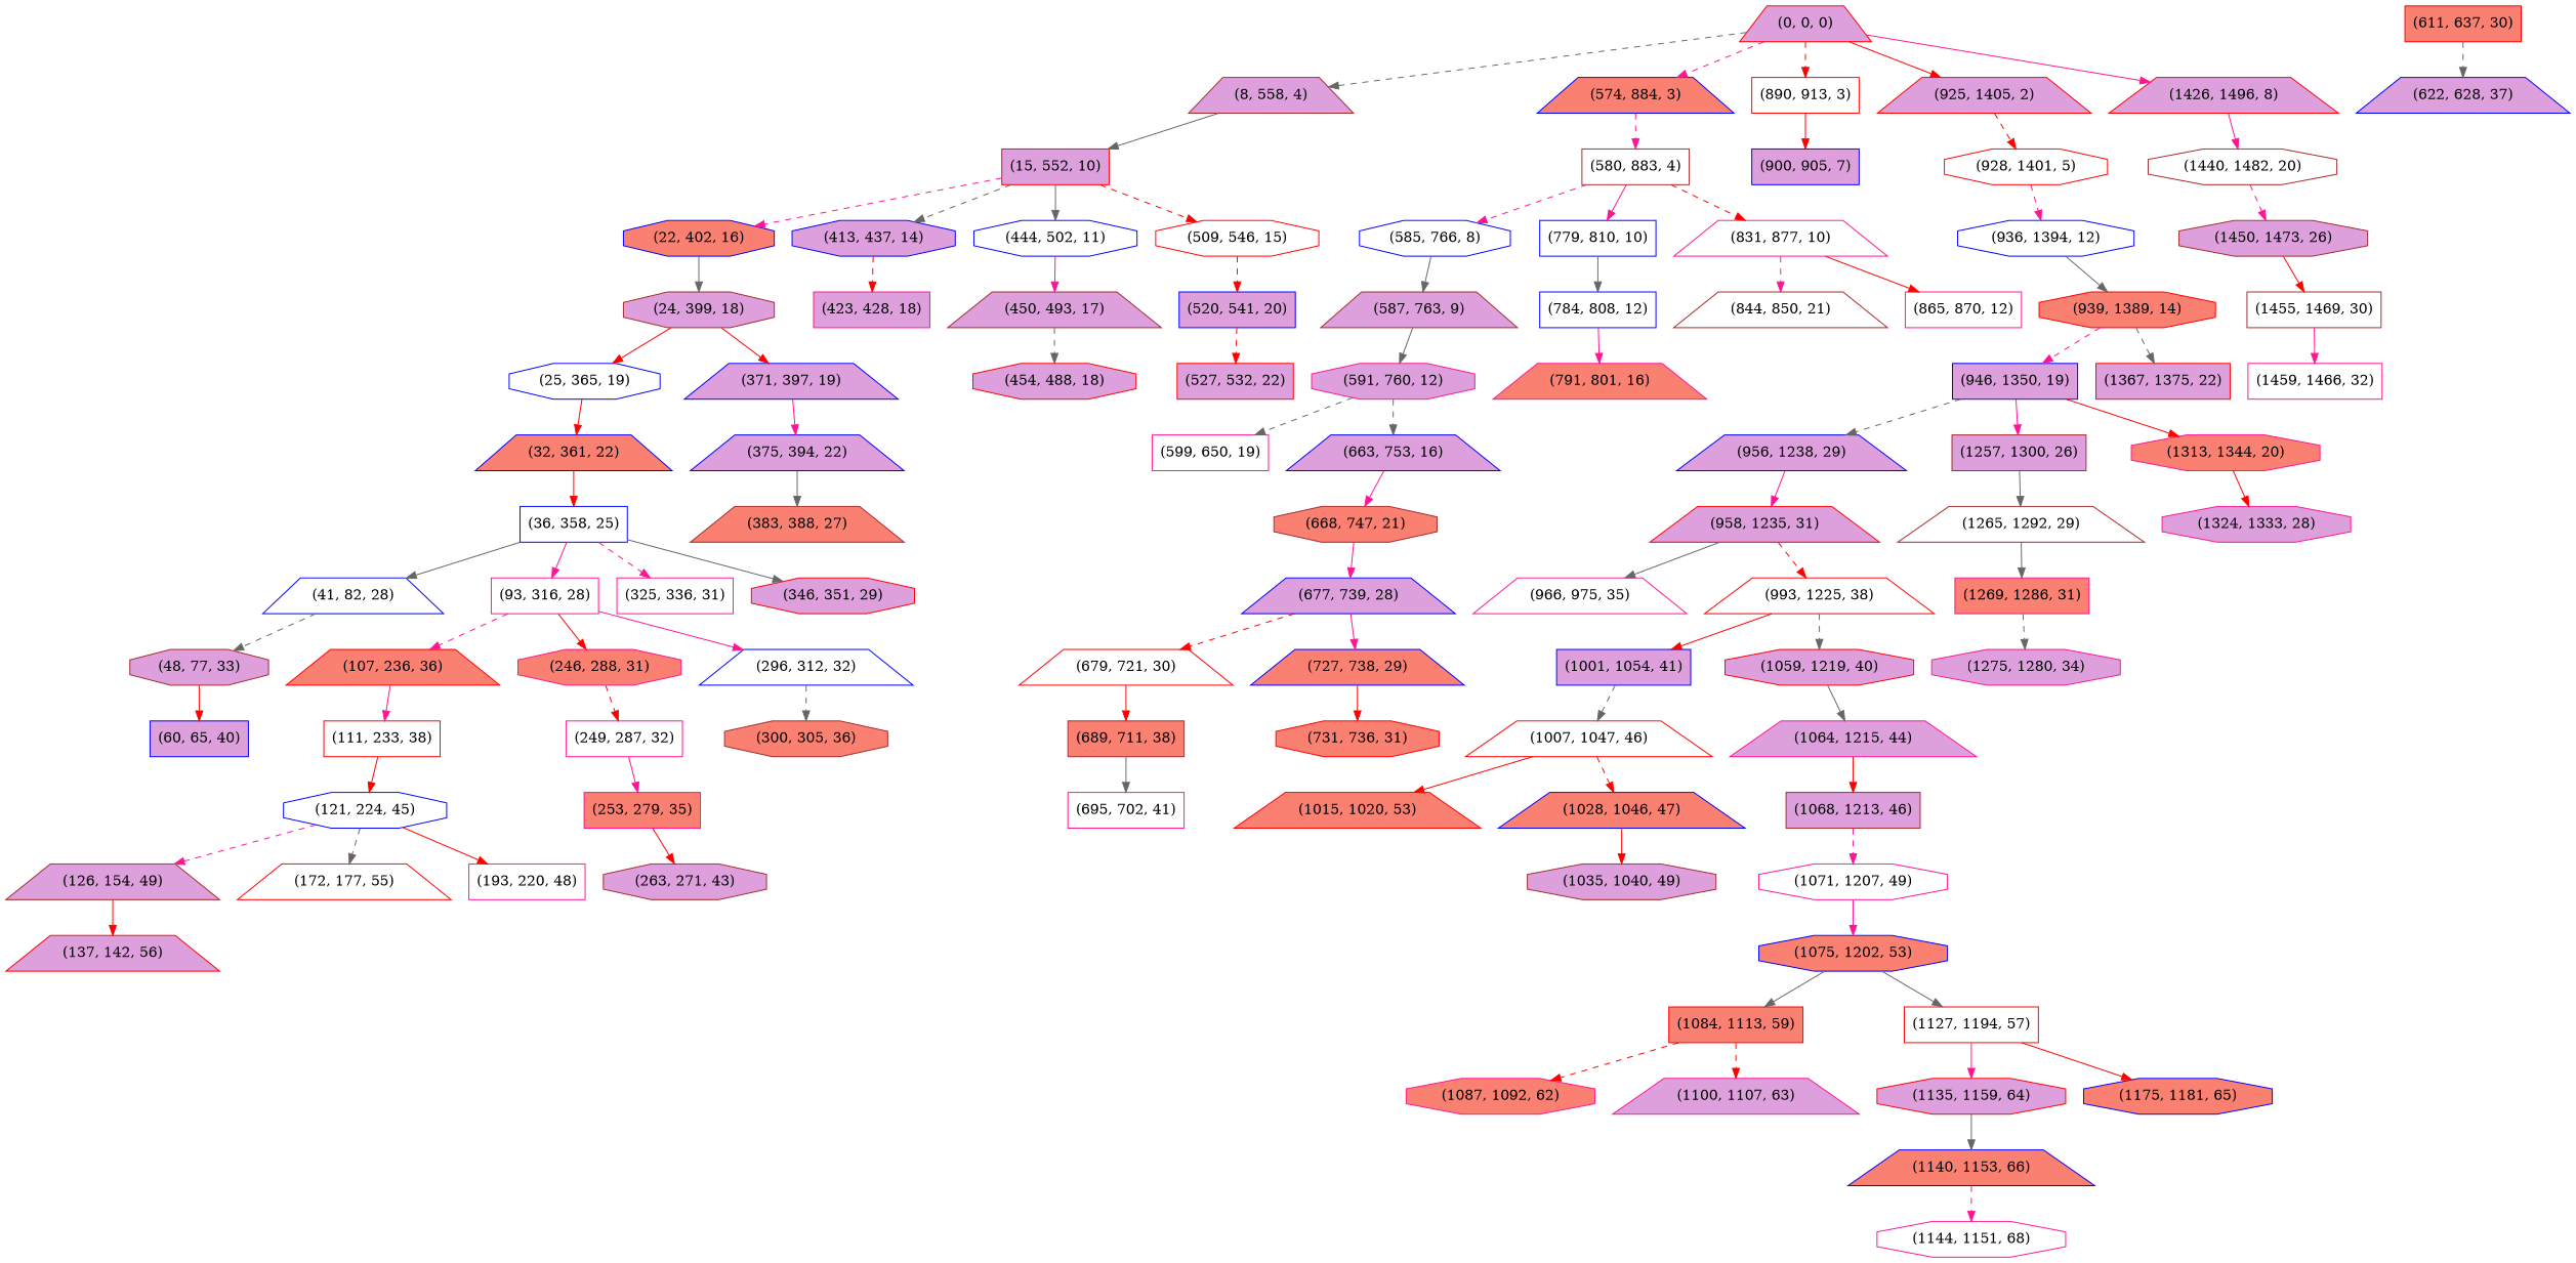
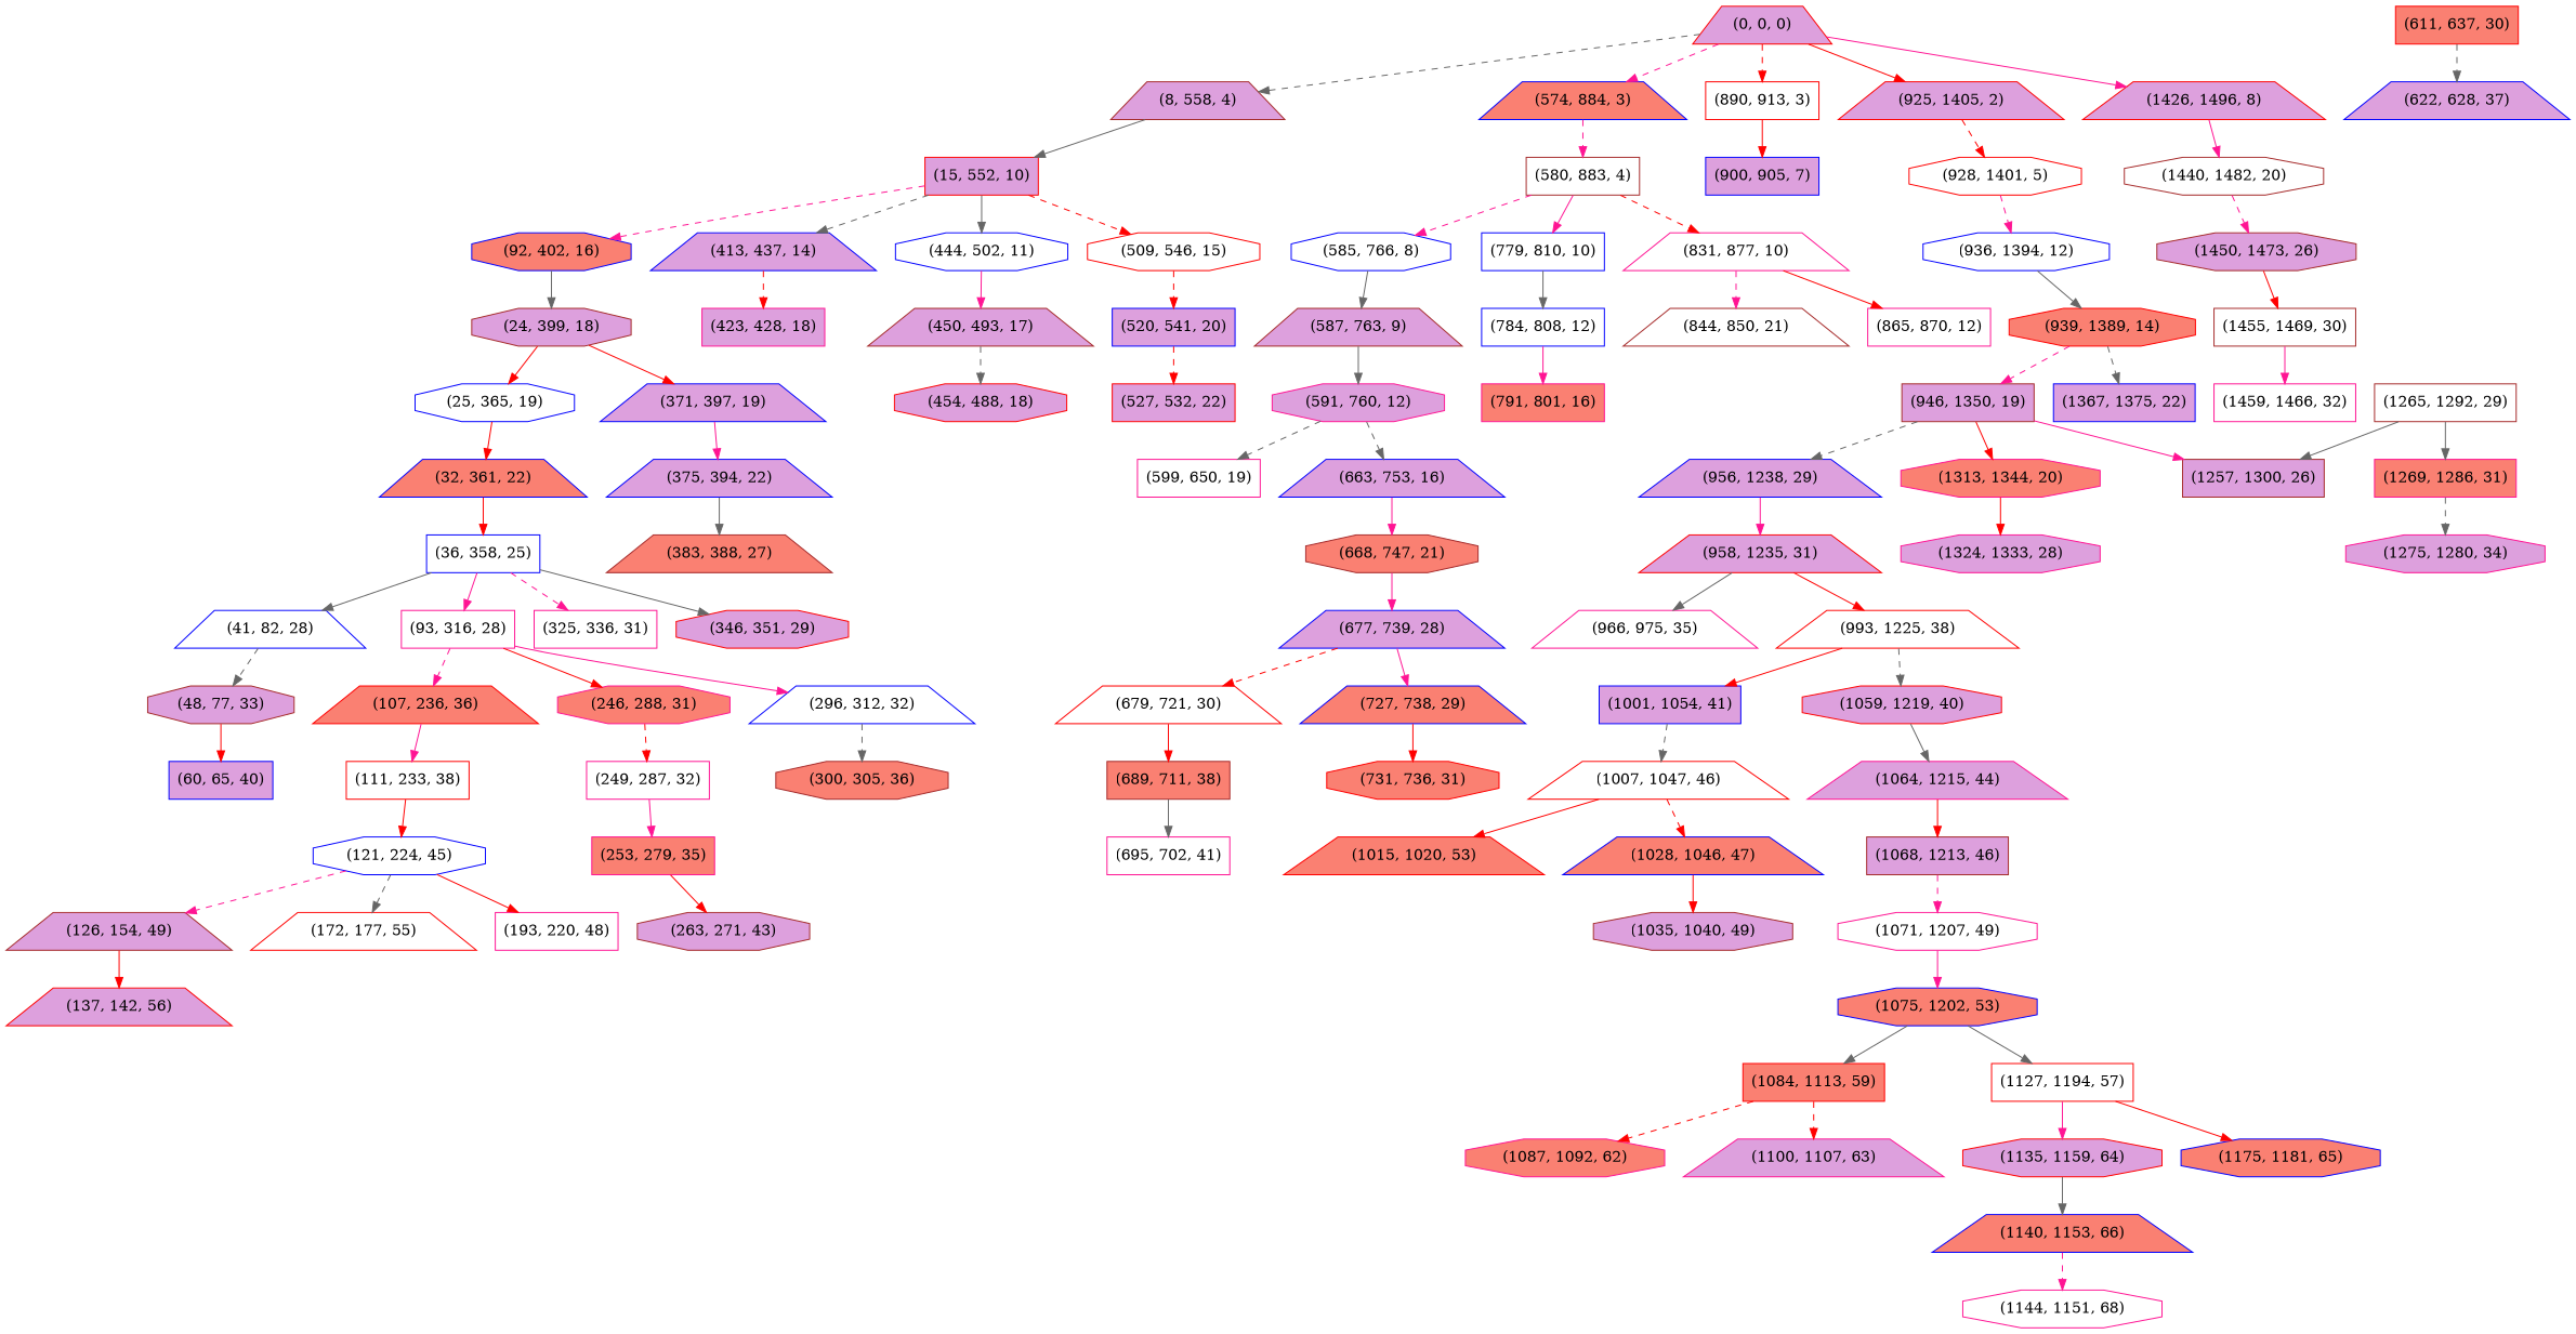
  digraph {
    node [color=blue fillcolor=plum shape=trapezium style=filled]
    edge [color=red style=solid]
    "(0, 0, 0)" [color=red]
    "(8, 558, 4)" [color=brown]
    "(574, 884, 3)" [fillcolor=salmon]
    "(890, 913, 3)" [color=red fillcolor=white shape=box]
    "(925, 1405, 2)" [color=red]
    "(1426, 1496, 8)" [color=red]
    "(15, 552, 10)" [color=red shape=box]
    "(580, 883, 4)" [color=brown fillcolor=white shape=box]
    "(900, 905, 7)" [shape=box]
    "(928, 1401, 5)" [color=red fillcolor=white shape=octagon]
    "(1440, 1482, 20)" [color=brown fillcolor=white shape=octagon]
-   "(22, 402, 16)" [fillcolor=salmon shape=octagon]
-   "(413, 437, 14)" [shape=octagon]
+   "(22, 402, 16)" [fillcolor=salmon shape=octagon label="(92, 402, 16)"]
+   "(413, 437, 14)"
    "(444, 502, 11)" [fillcolor=white shape=octagon]
    "(509, 546, 15)" [color=red fillcolor=white shape=octagon]
    "(24, 399, 18)" [color=brown shape=octagon]
    "(423, 428, 18)" [color=deeppink shape=box]
    "(450, 493, 17)" [color=brown]
    "(520, 541, 20)" [shape=box]
    "(25, 365, 19)" [fillcolor=white shape=octagon]
    "(371, 397, 19)"
    "(32, 361, 22)" [fillcolor=salmon]
    "(375, 394, 22)"
    "(36, 358, 25)" [fillcolor=white shape=box]
    "(41, 82, 28)" [fillcolor=white]
    "(93, 316, 28)" [color=deeppink fillcolor=white shape=box]
    "(325, 336, 31)" [color=deeppink fillcolor=white shape=box]
    "(346, 351, 29)" [color=red shape=octagon]
    "(48, 77, 33)" [color=brown shape=octagon]
    "(107, 236, 36)" [color=red fillcolor=salmon]
    "(246, 288, 31)" [color=deeppink fillcolor=salmon shape=octagon]
    "(296, 312, 32)" [fillcolor=white]
    "(60, 65, 40)" [shape=box]
    "(111, 233, 38)" [color=red fillcolor=white shape=box]
    "(249, 287, 32)" [color=deeppink fillcolor=white shape=box]
    "(300, 305, 36)" [color=brown fillcolor=salmon shape=octagon]
    "(121, 224, 45)" [fillcolor=white shape=octagon]
    "(126, 154, 49)" [color=brown]
    "(172, 177, 55)" [color=red fillcolor=white]
    "(193, 220, 48)" [color=deeppink fillcolor=white shape=box]
    "(137, 142, 56)" [color=red]
    "(253, 279, 35)" [color=deeppink fillcolor=salmon shape=box]
    "(263, 271, 43)" [color=brown shape=octagon]
    "(383, 388, 27)" [color=brown fillcolor=salmon]
    "(454, 488, 18)" [color=red shape=octagon]
    "(527, 532, 22)" [color=red shape=box]
    "(585, 766, 8)" [fillcolor=white shape=octagon]
    "(779, 810, 10)" [fillcolor=white shape=box]
    "(831, 877, 10)" [color=deeppink fillcolor=white]
    "(587, 763, 9)" [color=brown]
    "(784, 808, 12)" [fillcolor=white shape=box]
    "(844, 850, 21)" [color=brown fillcolor=white]
    "(865, 870, 12)" [color=deeppink fillcolor=white shape=box]
    "(591, 760, 12)" [color=deeppink shape=octagon]
    "(599, 650, 19)" [color=deeppink fillcolor=white shape=box]
    "(663, 753, 16)"
    "(668, 747, 21)" [color=brown fillcolor=salmon shape=octagon]
    "(611, 637, 30)" [color=red fillcolor=salmon shape=box]
    "(622, 628, 37)"
    "(677, 739, 28)"
    "(679, 721, 30)" [color=red fillcolor=white]
    "(727, 738, 29)" [fillcolor=salmon]
    "(689, 711, 38)" [color=brown fillcolor=salmon shape=box]
    "(731, 736, 31)" [color=red fillcolor=salmon shape=octagon]
    "(695, 702, 41)" [color=deeppink fillcolor=white shape=box]
-   "(791, 801, 16)" [color=deeppink fillcolor=salmon]
+   "(791, 801, 16)" [color=deeppink fillcolor=salmon shape=box]
    "(936, 1394, 12)" [fillcolor=white shape=octagon]
    "(939, 1389, 14)" [color=red fillcolor=salmon shape=octagon]
-   "(946, 1350, 19)" [shape=box]
-   "(1367, 1375, 22)" [color=red shape=box]
+   "(946, 1350, 19)" [color=brown shape=box]
+   "(1367, 1375, 22)" [shape=box]
    "(956, 1238, 29)"
    "(1257, 1300, 26)" [color=brown shape=box]
    "(1313, 1344, 20)" [color=deeppink fillcolor=salmon shape=octagon]
    "(958, 1235, 31)" [color=red]
-   "(1265, 1292, 29)" [color=brown fillcolor=white]
+   "(1265, 1292, 29)" [color=brown fillcolor=white shape=box]
    "(1324, 1333, 28)" [color=deeppink shape=octagon]
    "(966, 975, 35)" [color=deeppink fillcolor=white]
    "(993, 1225, 38)" [color=red fillcolor=white]
    "(1001, 1054, 41)" [shape=box]
    "(1059, 1219, 40)" [color=red shape=octagon]
    "(1007, 1047, 46)" [color=red fillcolor=white]
    "(1064, 1215, 44)" [color=deeppink]
    "(1015, 1020, 53)" [color=red fillcolor=salmon]
    "(1028, 1046, 47)" [fillcolor=salmon]
    "(1035, 1040, 49)" [color=brown shape=octagon]
    "(1068, 1213, 46)" [color=brown shape=box]
    "(1071, 1207, 49)" [color=deeppink fillcolor=white shape=octagon]
    "(1075, 1202, 53)" [fillcolor=salmon shape=octagon]
    "(1084, 1113, 59)" [color=red fillcolor=salmon shape=box]
    "(1127, 1194, 57)" [color=red fillcolor=white shape=box]
    "(1087, 1092, 62)" [color=deeppink fillcolor=salmon shape=octagon]
    "(1100, 1107, 63)" [color=deeppink]
    "(1135, 1159, 64)" [color=red shape=octagon]
    "(1175, 1181, 65)" [fillcolor=salmon shape=octagon]
    "(1140, 1153, 66)" [fillcolor=salmon]
    "(1144, 1151, 68)" [color=deeppink fillcolor=white shape=octagon]
    "(1269, 1286, 31)" [color=deeppink fillcolor=salmon shape=box]
    "(1275, 1280, 34)" [color=deeppink shape=octagon]
    "(1450, 1473, 26)" [color=brown shape=octagon]
    "(1455, 1469, 30)" [color=brown fillcolor=white shape=box]
    "(1459, 1466, 32)" [color=deeppink fillcolor=white shape=box]
    "(0, 0, 0)" -> "(8, 558, 4)" [color=gray40 style=dashed]
    "(0, 0, 0)" -> "(574, 884, 3)" [color=deeppink style=dashed]
    "(0, 0, 0)" -> "(890, 913, 3)" [style=dashed]
    "(0, 0, 0)" -> "(925, 1405, 2)"
    "(0, 0, 0)" -> "(1426, 1496, 8)" [color=deeppink]
    "(8, 558, 4)" -> "(15, 552, 10)" [color=gray40]
    "(574, 884, 3)" -> "(580, 883, 4)" [color=deeppink style=dashed]
    "(890, 913, 3)" -> "(900, 905, 7)"
    "(925, 1405, 2)" -> "(928, 1401, 5)" [style=dashed]
    "(1426, 1496, 8)" -> "(1440, 1482, 20)" [color=deeppink]
    "(15, 552, 10)" -> "(22, 402, 16)" [color=deeppink style=dashed]
    "(15, 552, 10)" -> "(413, 437, 14)" [color=gray40 style=dashed]
    "(15, 552, 10)" -> "(444, 502, 11)" [color=gray40]
    "(15, 552, 10)" -> "(509, 546, 15)" [style=dashed]
    "(580, 883, 4)" -> "(585, 766, 8)" [color=deeppink style=dashed]
    "(580, 883, 4)" -> "(779, 810, 10)" [color=deeppink]
    "(580, 883, 4)" -> "(831, 877, 10)" [style=dashed]
    "(928, 1401, 5)" -> "(936, 1394, 12)" [color=deeppink style=dashed]
    "(1440, 1482, 20)" -> "(1450, 1473, 26)" [color=deeppink style=dashed]
    "(22, 402, 16)" -> "(24, 399, 18)" [color=gray40]
    "(413, 437, 14)" -> "(423, 428, 18)" [style=dashed]
    "(444, 502, 11)" -> "(450, 493, 17)" [color=deeppink]
    "(509, 546, 15)" -> "(520, 541, 20)" [style=dashed]
    "(24, 399, 18)" -> "(25, 365, 19)"
    "(24, 399, 18)" -> "(371, 397, 19)"
    "(450, 493, 17)" -> "(454, 488, 18)" [color=gray40 style=dashed]
    "(520, 541, 20)" -> "(527, 532, 22)" [style=dashed]
    "(25, 365, 19)" -> "(32, 361, 22)"
    "(371, 397, 19)" -> "(375, 394, 22)" [color=deeppink]
    "(32, 361, 22)" -> "(36, 358, 25)"
    "(375, 394, 22)" -> "(383, 388, 27)" [color=gray40]
    "(36, 358, 25)" -> "(41, 82, 28)" [color=gray40]
    "(36, 358, 25)" -> "(93, 316, 28)" [color=deeppink]
    "(36, 358, 25)" -> "(325, 336, 31)" [color=deeppink style=dashed]
    "(36, 358, 25)" -> "(346, 351, 29)" [color=gray40]
    "(41, 82, 28)" -> "(48, 77, 33)" [color=gray40 style=dashed]
    "(93, 316, 28)" -> "(107, 236, 36)" [color=deeppink style=dashed]
    "(93, 316, 28)" -> "(246, 288, 31)"
    "(93, 316, 28)" -> "(296, 312, 32)" [color=deeppink]
    "(48, 77, 33)" -> "(60, 65, 40)"
    "(107, 236, 36)" -> "(111, 233, 38)" [color=deeppink]
    "(246, 288, 31)" -> "(249, 287, 32)" [style=dashed]
    "(296, 312, 32)" -> "(300, 305, 36)" [color=gray40 style=dashed]
    "(111, 233, 38)" -> "(121, 224, 45)"
    "(249, 287, 32)" -> "(253, 279, 35)" [color=deeppink]
    "(121, 224, 45)" -> "(126, 154, 49)" [color=deeppink style=dashed]
    "(121, 224, 45)" -> "(172, 177, 55)" [color=gray40 style=dashed]
    "(121, 224, 45)" -> "(193, 220, 48)"
    "(126, 154, 49)" -> "(137, 142, 56)"
    "(253, 279, 35)" -> "(263, 271, 43)"
    "(585, 766, 8)" -> "(587, 763, 9)" [color=gray40]
    "(779, 810, 10)" -> "(784, 808, 12)" [color=gray40]
    "(831, 877, 10)" -> "(844, 850, 21)" [color=deeppink style=dashed]
    "(831, 877, 10)" -> "(865, 870, 12)"
    "(587, 763, 9)" -> "(591, 760, 12)" [color=gray40]
    "(784, 808, 12)" -> "(791, 801, 16)" [color=deeppink]
    "(591, 760, 12)" -> "(599, 650, 19)" [color=gray40 style=dashed]
    "(591, 760, 12)" -> "(663, 753, 16)" [color=gray40 style=dashed]
    "(663, 753, 16)" -> "(668, 747, 21)" [color=deeppink]
    "(668, 747, 21)" -> "(677, 739, 28)" [color=deeppink]
    "(611, 637, 30)" -> "(622, 628, 37)" [color=gray40 style=dashed]
    "(677, 739, 28)" -> "(679, 721, 30)" [style=dashed]
    "(677, 739, 28)" -> "(727, 738, 29)" [color=deeppink]
    "(679, 721, 30)" -> "(689, 711, 38)"
    "(727, 738, 29)" -> "(731, 736, 31)"
    "(689, 711, 38)" -> "(695, 702, 41)" [color=gray40]
    "(936, 1394, 12)" -> "(939, 1389, 14)" [color=gray40]
    "(939, 1389, 14)" -> "(946, 1350, 19)" [color=deeppink style=dashed]
    "(939, 1389, 14)" -> "(1367, 1375, 22)" [color=gray40 style=dashed]
    "(946, 1350, 19)" -> "(956, 1238, 29)" [color=gray40 style=dashed]
    "(946, 1350, 19)" -> "(1257, 1300, 26)" [color=deeppink]
    "(946, 1350, 19)" -> "(1313, 1344, 20)"
    "(956, 1238, 29)" -> "(958, 1235, 31)" [color=deeppink]
-   "(1257, 1300, 26)" -> "(1265, 1292, 29)" [color=gray40]
+   "(1265, 1292, 29)" -> "(1257, 1300, 26)" [color=gray40]
    "(1313, 1344, 20)" -> "(1324, 1333, 28)"
    "(958, 1235, 31)" -> "(966, 975, 35)" [color=gray40]
-   "(958, 1235, 31)" -> "(993, 1225, 38)" [style=dashed]
+   "(958, 1235, 31)" -> "(993, 1225, 38)"
    "(1265, 1292, 29)" -> "(1269, 1286, 31)" [color=gray40]
    "(993, 1225, 38)" -> "(1001, 1054, 41)"
    "(993, 1225, 38)" -> "(1059, 1219, 40)" [color=gray40 style=dashed]
    "(1001, 1054, 41)" -> "(1007, 1047, 46)" [color=gray40 style=dashed]
    "(1059, 1219, 40)" -> "(1064, 1215, 44)" [color=gray40]
    "(1007, 1047, 46)" -> "(1015, 1020, 53)"
    "(1007, 1047, 46)" -> "(1028, 1046, 47)" [style=dashed]
    "(1064, 1215, 44)" -> "(1068, 1213, 46)"
    "(1028, 1046, 47)" -> "(1035, 1040, 49)"
    "(1068, 1213, 46)" -> "(1071, 1207, 49)" [color=deeppink style=dashed]
    "(1071, 1207, 49)" -> "(1075, 1202, 53)" [color=deeppink]
    "(1075, 1202, 53)" -> "(1084, 1113, 59)" [color=gray40]
    "(1075, 1202, 53)" -> "(1127, 1194, 57)" [color=gray40]
    "(1084, 1113, 59)" -> "(1087, 1092, 62)" [style=dashed]
    "(1084, 1113, 59)" -> "(1100, 1107, 63)" [style=dashed]
    "(1127, 1194, 57)" -> "(1135, 1159, 64)" [color=deeppink]
    "(1127, 1194, 57)" -> "(1175, 1181, 65)"
    "(1135, 1159, 64)" -> "(1140, 1153, 66)" [color=gray40]
    "(1140, 1153, 66)" -> "(1144, 1151, 68)" [color=deeppink style=dashed]
    "(1269, 1286, 31)" -> "(1275, 1280, 34)" [color=gray40 style=dashed]
    "(1450, 1473, 26)" -> "(1455, 1469, 30)"
    "(1455, 1469, 30)" -> "(1459, 1466, 32)" [color=deeppink]
  }
